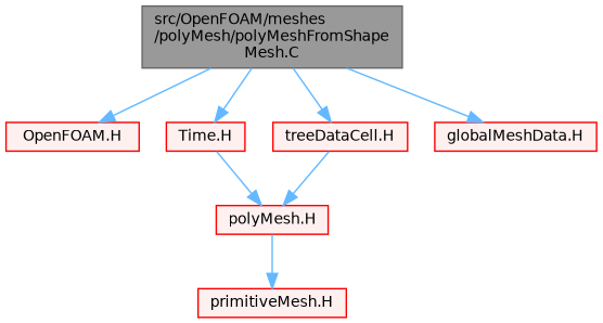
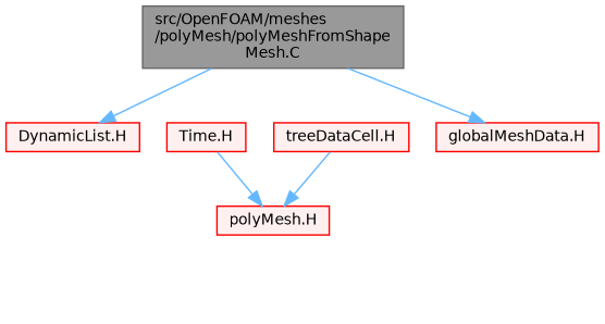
  digraph {
    node [color=red fillcolor="#FFF0F0" fontname=Helvetica fontsize=10 shape=box style=filled]
    edge [color=steelblue1 fontname=Helvetica fontsize=10 labelfontname=Helvetica labelfontsize=10 style=solid]
    n1 [color=gray40 fillcolor=grey60 fontcolor=black height=0.2 label="src/OpenFOAM/meshes\l/polyMesh/polyMeshFromShape\lMesh.C" width=0.4]
-   n2 [height=0.2 label="OpenFOAM.H" width=0.4]
+   n2 [height=0.2 label="DynamicList.H" width=0.4]
    n3 [height=0.2 label="Time.H" width=0.4]
    n4 [height=0.2 label="treeDataCell.H" width=0.4]
    n5 [height=0.2 label="globalMeshData.H" width=0.4]
    n6 [height=0.2 label="polyMesh.H" width=0.4]
-   n7 [height=0.2 label="primitiveMesh.H" width=0.4]
    n1 -> n2
-   n1 -> n3
-   n1 -> n4
    n1 -> n5
    n3 -> n6
    n4 -> n6
-   n6 -> n7
  }
